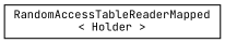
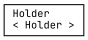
  digraph {
    rankdir=LR
    fontname="JetBrains Mono"
-   n1 [color=black fillcolor=white fontname="JetBrains Mono" fontsize=10 height=0.2 label="RandomAccessTableReaderMapped\l\< Holder \>" shape=record style=filled width=0.4]
+   n1 [color=black fillcolor=white fontname="JetBrains Mono" fontsize=10 height=0.2 label="Holder\l\< Holder \>" shape=record style=filled width=0.4]
  }
